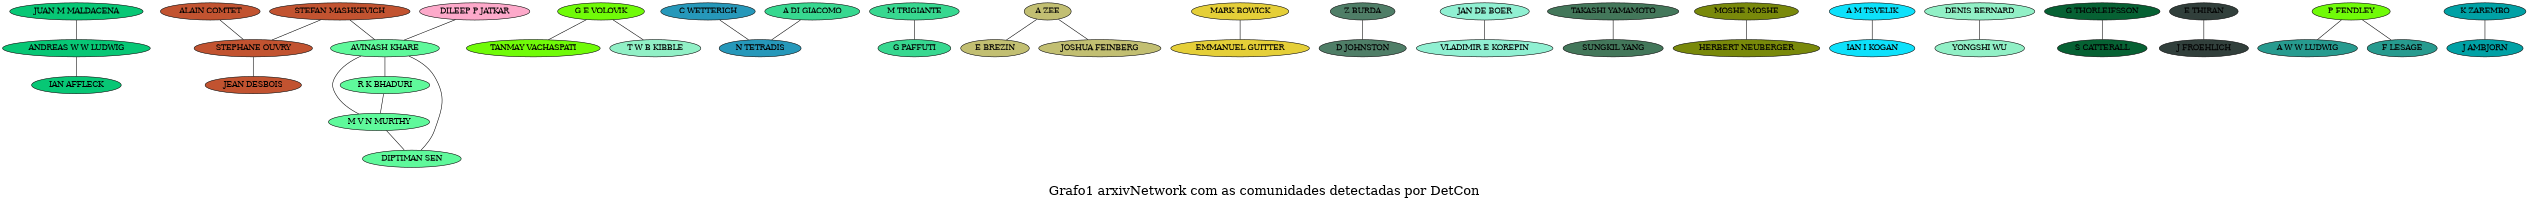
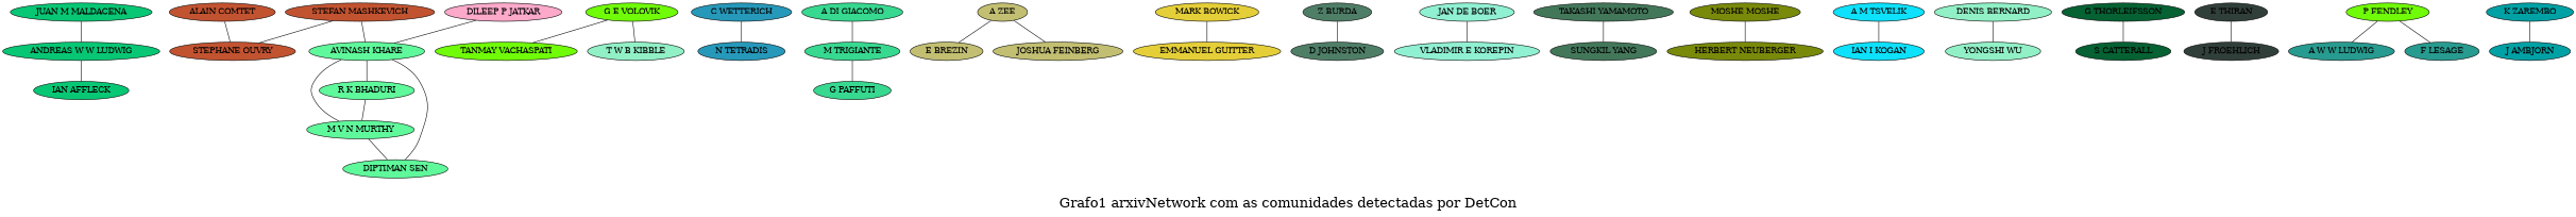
  graph {
    fontsize=24
    label="\nGrafo1 arxivNetwork com as comunidades detectadas por DetCon\n"
    splines=true
    node [fillcolor="#C25330" shape=ellipse style=filled]
    n1 [fillcolor="#07C775" height=0.3 label="ANDREAS W W LUDWIG" width=0.3]
    n2 [fillcolor="#07C775" height=0.3 label="IAN AFFLECK" width=0.3]
    n3 [fillcolor="#07C775" height=0.3 label="JUAN M MALDACENA" width=0.3]
    n4 [height=0.3 label="STEPHANE OUVRY" width=0.3]
-   n5 [height=0.3 label="JEAN DESBOIS" width=0.3]
    n6 [height=0.3 label="STEFAN MASHKEVICH" width=0.3]
    n7 [fillcolor="#5FF99B" height=0.3 label="AVINASH KHARE" width=0.3]
    n8 [height=0.3 label="ALAIN COMTET" width=0.3]
    n9 [fillcolor="#5FF99B" height=0.3 label="M V N MURTHY" width=0.3]
    n10 [fillcolor="#5FF99B" height=0.3 label="DIPTIMAN SEN" width=0.3]
    n11 [fillcolor="#5FF99B" height=0.3 label="R K BHADURI" width=0.3]
    n12 [fillcolor="#70FB08" height=0.3 label="G E VOLOVIK" width=0.3]
    n13 [fillcolor="#70FB08" height=0.3 label="TANMAY VACHASPATI" width=0.3]
    n14 [fillcolor="#91F0C6" height=0.3 label="T W B KIBBLE" width=0.3]
    n15 [fillcolor="#2698BA" height=0.3 label="C WETTERICH" width=0.3]
    n16 [fillcolor="#2698BA" height=0.3 label="N TETRADIS" width=0.3]
    n17 [fillcolor="#37D890" height=0.3 label="A DI GIACOMO" width=0.3]
    n18 [fillcolor="#37D890" height=0.3 label="M TRIGIANTE" width=0.3]
    n19 [fillcolor="#37D890" height=0.3 label="G PAFFUTI" width=0.3]
    n20 [fillcolor="#C2BF72" height=0.3 label="A ZEE" width=0.3]
    n21 [fillcolor="#C2BF72" height=0.3 label="E BREZIN" width=0.3]
    n22 [fillcolor="#C2BF72" height=0.3 label="JOSHUA FEINBERG" width=0.3]
    n23 [fillcolor="#E5CF38" height=0.3 label="MARK BOWICK" width=0.3]
    n24 [fillcolor="#E5CF38" height=0.3 label="EMMANUEL GUITTER" width=0.3]
    n25 [fillcolor="#4F7E67" height=0.3 label="D JOHNSTON" width=0.3]
    n26 [fillcolor="#4F7E67" height=0.3 label="Z BURDA" width=0.3]
    n27 [fillcolor="#90F0D2" height=0.3 label="JAN DE BOER" width=0.3]
    n28 [fillcolor="#90F0D2" height=0.3 label="VLADIMIR E KOREPIN" width=0.3]
    n29 [fillcolor="#43775A" height=0.3 label="TAKASHI YAMAMOTO" width=0.3]
    n30 [fillcolor="#43775A" height=0.3 label="SUNGKIL YANG" width=0.3]
    n31 [fillcolor="#79890A" height=0.3 label="HERBERT NEUBERGER" width=0.3]
    n32 [fillcolor="#79890A" height=0.3 label="MOSHE MOSHE" width=0.3]
    n33 [fillcolor="#0DE1FB" height=0.3 label="A M TSVELIK" width=0.3]
    n34 [fillcolor="#0DE1FB" height=0.3 label="IAN I KOGAN" width=0.3]
    n35 [fillcolor="#91F0C6" height=0.3 label="YONGSHI WU" width=0.3]
    n36 [fillcolor="#91F0C6" height=0.3 label="DENIS BERNARD" width=0.3]
    n37 [fillcolor="#FDA9CA" height=0.3 label="DILEEP P JATKAR" width=0.3]
    n38 [fillcolor="#066133" height=0.3 label="G THORLEIFSSON" width=0.3]
    n39 [fillcolor="#066133" height=0.3 label="S CATTERALL" width=0.3]
    n40 [fillcolor="#313F3B" height=0.3 label="E THIRAN" width=0.3]
    n41 [fillcolor="#313F3B" height=0.3 label="J FROEHLICH" width=0.3]
    n42 [fillcolor="#70FB08" height=0.3 label="P FENDLEY" width=0.3]
    n43 [fillcolor="#279B8F" height=0.3 label="A W W LUDWIG" width=0.3]
    n44 [fillcolor="#279B8F" height=0.3 label="F LESAGE" width=0.3]
    n45 [fillcolor="#00A1A5" height=0.3 label="J AMBJORN" width=0.3]
    n46 [fillcolor="#00A1A5" height=0.3 label="K ZAREMBO" width=0.3]
    n1 -- n2
    n3 -- n1
-   n4 -- n5
    n6 -- n4
    n6 -- n7
    n7 -- n9
    n7 -- n10
    n7 -- n11
    n8 -- n4
    n9 -- n10
    n11 -- n9
    n12 -- n13
    n12 -- n14
    n15 -- n16
-   n17 -- n16
+   n17 -- n18
    n18 -- n19
    n20 -- n21
    n20 -- n22
    n23 -- n24
    n26 -- n25
    n27 -- n28
    n29 -- n30
    n32 -- n31
    n33 -- n34
    n36 -- n35
    n37 -- n7
    n38 -- n39
    n40 -- n41
    n42 -- n43
    n42 -- n44
    n46 -- n45
  }
